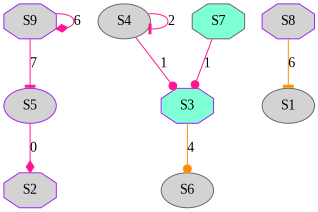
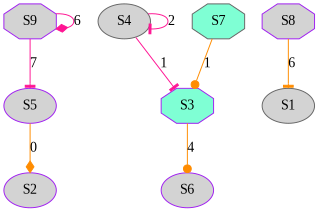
  strict digraph {
    fontname="Liberation Serif"
    node [color=purple fillcolor=lightgrey fontname="Liberation Serif" shape=octagon style=filled]
    edge [arrowhead=tee color=deeppink fontname="Liberation Serif"]
    S5 [shape=ellipse]
-   S2
+   S2 [shape=ellipse]
    S4 [color=gray40 shape=ellipse]
    S3 [fillcolor=aquamarine]
-   S6 [color=gray40 shape=ellipse]
+   S6 [shape=ellipse]
    S7 [color=gray40 fillcolor=aquamarine]
    S9
    S1 [color=gray40 shape=ellipse]
    S8
-   S5 -> S2 [arrowhead=diamond label=0]
+   S5 -> S2 [arrowhead=diamond color=darkorange label=0]
    S4 -> S4 [label=2]
-   S4 -> S3 [arrowhead=dot label=1]
+   S4 -> S3 [label=1]
    S3 -> S6 [arrowhead=dot color=darkorange label=4]
-   S7 -> S3 [arrowhead=dot label=1]
+   S7 -> S3 [arrowhead=dot color=darkorange label=1]
    S9 -> S5 [label=7]
    S9 -> S9 [arrowhead=diamond label=6]
    S8 -> S1 [color=darkorange label=6]
  }
